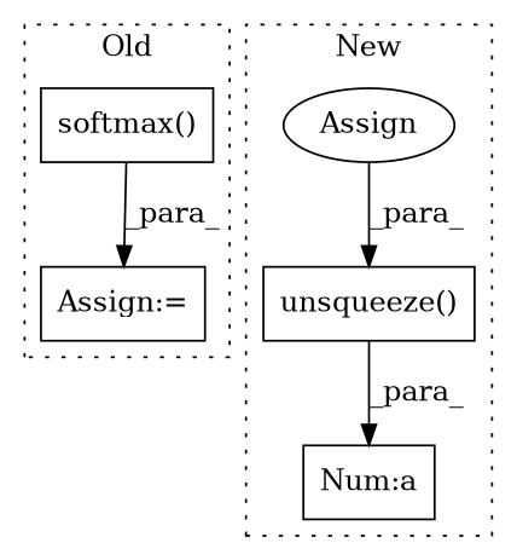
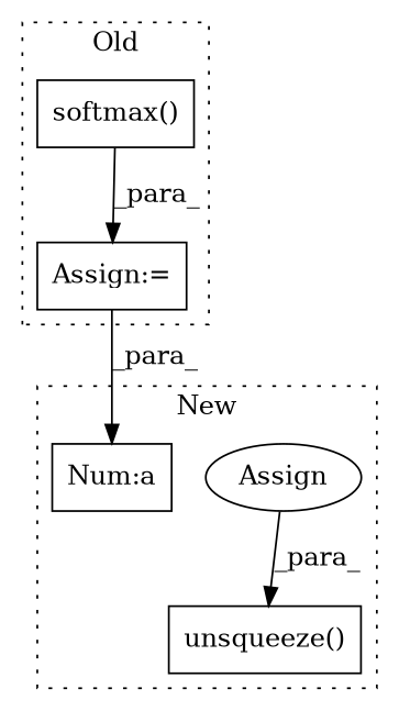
  digraph {
    node [a=75 shape=box]
    n1 [l="14,8" label="softmax()" s="9116,9136"]
    n2 [a=68 l=3 label="Assign:=" s=9113]
    n3 [l="25,1" label="unsqueeze()" s="14449,14475"]
    n4 [a=76 l=1 label=Assign s=14474 shape=ellipse]
    n5 [a=61 l=66 label="Num:a" s=14422]
    subgraph cluster_1 {
      label=Old
      style=dotted
      n1
      n2
    }
    subgraph cluster_2 {
      label=New
      style=dotted
      n3
      n4
      n5
    }
    n1 -> n2 [label=_para_]
-   n3 -> n5 [label=_para_]
+   n2 -> n5 [label=_para_]
    n4 -> n3 [label=_para_]
  }
